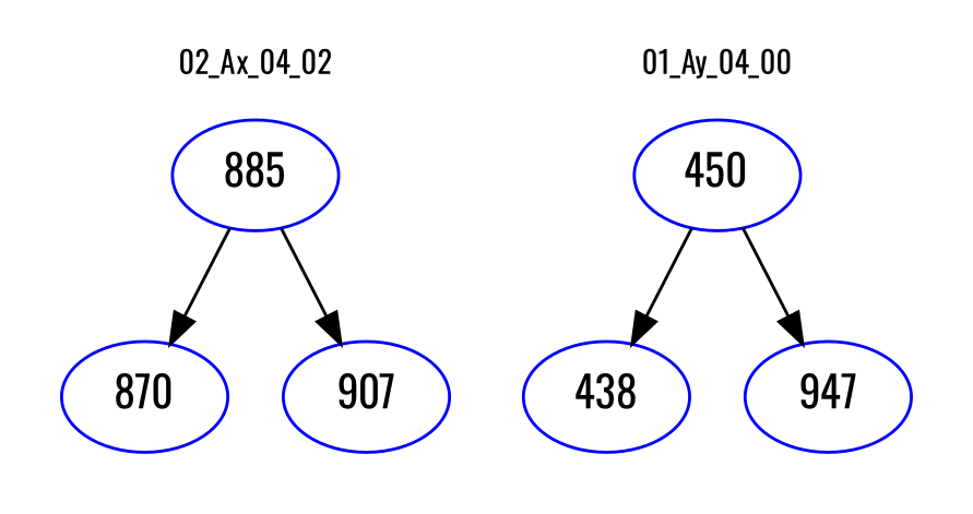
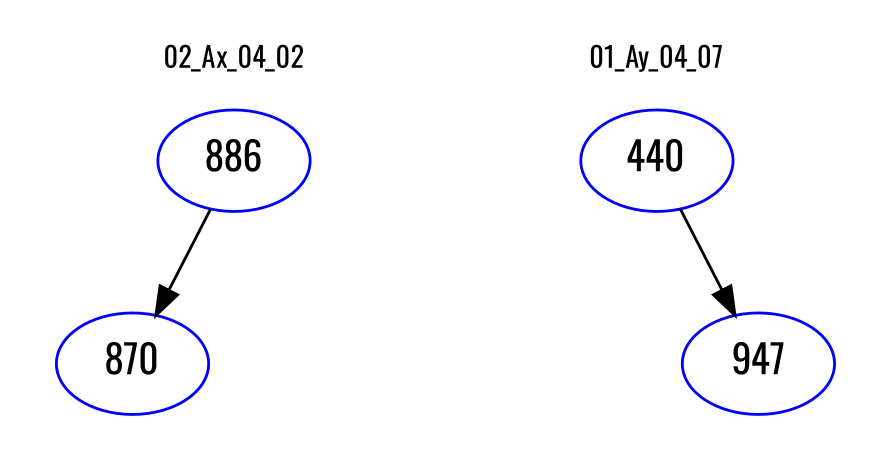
  digraph {
    fontname=Oswald
    node [color=blue fontname=Oswald]
    edge [color=black fontname=Oswald]
-   n1 [label=885]
+   n1 [label=886]
    n2 [label=870]
-   n3 [label=907]
-   n4 [label=450]
-   n5 [label=438]
+   n4 [label=440]
    n6 [label=947]
    subgraph cluster_1 {
      color=white
      fontsize=10
      label="02_Ax_04_02"
      n1
      n2
-     n3
    }
    subgraph cluster_2 {
      color=white
      fontsize=10
-     label="01_Ay_04_00"
+     label="01_Ay_04_07"
      n4
-     n5
      n6
    }
    n1 -> n2
-   n1 -> n3
-   n4 -> n5
    n4 -> n6
  }
